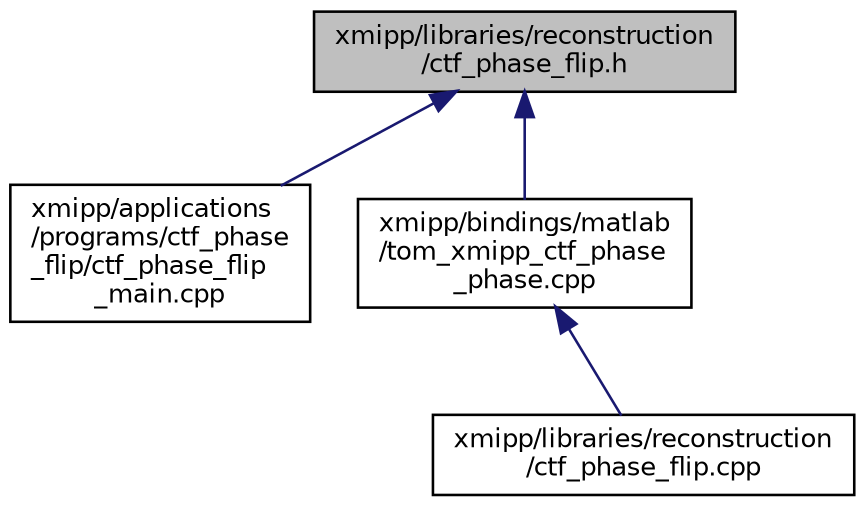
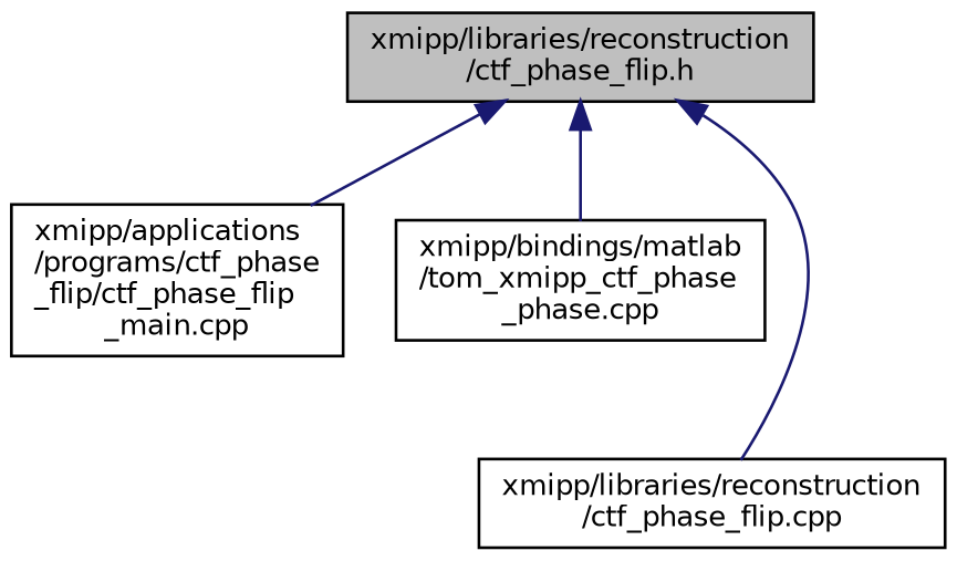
  digraph {
    node [color=black fillcolor=white fontname=Helvetica fontsize=10 shape=record style=filled]
    edge [color=midnightblue dir=back fontname=Helvetica fontsize=10 labelfontname=Helvetica labelfontsize=10 style=solid]
    n1 [fillcolor=grey75 fontcolor=black height=0.2 label="xmipp/libraries/reconstruction\l/ctf_phase_flip.h" width=0.4]
    n2 [height=0.2 label="xmipp/applications\l/programs/ctf_phase\l_flip/ctf_phase_flip\l_main.cpp" width=0.4]
    n3 [height=0.2 label="xmipp/bindings/matlab\l/tom_xmipp_ctf_phase\l_phase.cpp" width=0.4]
    n4 [height=0.2 label="xmipp/libraries/reconstruction\l/ctf_phase_flip.cpp" width=0.4]
    n1 -> n2
    n1 -> n3
-   n3 -> n4
+   n1 -> n4
  }
